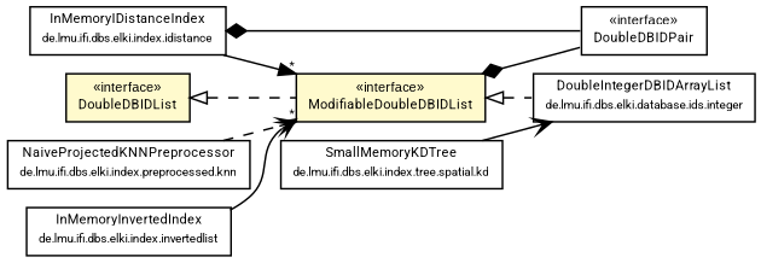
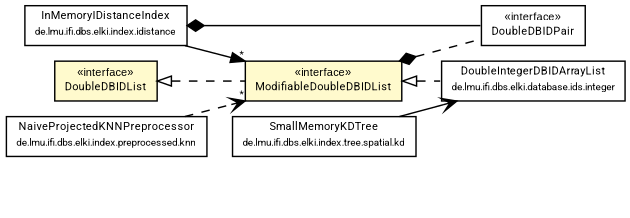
  digraph {
    fontname="Liberation Sans"
    nodesep=0.15
    rankdir=LR
    ranksep=0.25
    node [fontcolor=black fontname="Liberation Sans" fontsize=8 margin=0 shape=plaintext]
    edge [arrowhead=open color=black fontname="Liberation Sans" fontsize=7 labelfontname=Roboto labelfontsize=7 weight=1]
    n1 [height=0 label=<<table title="de.lmu.ifi.dbs.elki.index.idistance.InMemoryIDistanceIndex" border="0" cellborder="1" cellspacing="0" cellpadding="2" href="../../index/idistance/InMemoryIDistanceIndex.html" target="_parent"> 		<tr><td><table border="0" cellspacing="0" cellpadding="1"> 		<tr><td align="center" balign="center"> <font face="Roboto">InMemoryIDistanceIndex</font> </td></tr> 		<tr><td align="center" balign="center"> <font face="Roboto" point-size="7.0">de.lmu.ifi.dbs.elki.index.idistance</font> </td></tr> 		</table></td></tr> 		</table>> width=0]
    n2 [height=0 label=<<table title="de.lmu.ifi.dbs.elki.database.ids.ModifiableDoubleDBIDList" border="0" cellborder="1" cellspacing="0" cellpadding="2" bgcolor="lemonChiffon" href="ModifiableDoubleDBIDList.html" target="_parent"> 		<tr><td><table border="0" cellspacing="0" cellpadding="1"> 		<tr><td align="center" balign="center"> &#171;interface&#187; </td></tr> 		<tr><td align="center" balign="center"> <font face="Roboto">ModifiableDoubleDBIDList</font> </td></tr> 		</table></td></tr> 		</table>> width=0]
    n3 [height=0 label=<<table title="de.lmu.ifi.dbs.elki.database.ids.DoubleDBIDPair" border="0" cellborder="1" cellspacing="0" cellpadding="2" href="DoubleDBIDPair.html" target="_parent"> 		<tr><td><table border="0" cellspacing="0" cellpadding="1"> 		<tr><td align="center" balign="center"> &#171;interface&#187; </td></tr> 		<tr><td align="center" balign="center"> <font face="Roboto">DoubleDBIDPair</font> </td></tr> 		</table></td></tr> 		</table>> width=0]
    n4 [height=0 label=<<table title="de.lmu.ifi.dbs.elki.database.ids.integer.DoubleIntegerDBIDArrayList" border="0" cellborder="1" cellspacing="0" cellpadding="2" href="integer/DoubleIntegerDBIDArrayList.html" target="_parent"> 		<tr><td><table border="0" cellspacing="0" cellpadding="1"> 		<tr><td align="center" balign="center"> <font face="Roboto">DoubleIntegerDBIDArrayList</font> </td></tr> 		<tr><td align="center" balign="center"> <font face="Roboto" point-size="7.0">de.lmu.ifi.dbs.elki.database.ids.integer</font> </td></tr> 		</table></td></tr> 		</table>> width=0]
    n5 [height=0 label=<<table title="de.lmu.ifi.dbs.elki.database.ids.DoubleDBIDList" border="0" cellborder="1" cellspacing="0" cellpadding="2" bgcolor="LemonChiffon" href="DoubleDBIDList.html" target="_parent"> 		<tr><td><table border="0" cellspacing="0" cellpadding="1"> 		<tr><td align="center" balign="center"> &#171;interface&#187; </td></tr> 		<tr><td align="center" balign="center"> <font face="Roboto">DoubleDBIDList</font> </td></tr> 		</table></td></tr> 		</table>> width=0]
    n6 [height=0 label=<<table title="de.lmu.ifi.dbs.elki.index.preprocessed.knn.NaiveProjectedKNNPreprocessor" border="0" cellborder="1" cellspacing="0" cellpadding="2" href="../../index/preprocessed/knn/NaiveProjectedKNNPreprocessor.html" target="_parent"> 		<tr><td><table border="0" cellspacing="0" cellpadding="1"> 		<tr><td align="center" balign="center"> <font face="Roboto">NaiveProjectedKNNPreprocessor</font> </td></tr> 		<tr><td align="center" balign="center"> <font face="Roboto" point-size="7.0">de.lmu.ifi.dbs.elki.index.preprocessed.knn</font> </td></tr> 		</table></td></tr> 		</table>> width=0]
    n7 [height=0 label=<<table title="de.lmu.ifi.dbs.elki.index.tree.spatial.kd.SmallMemoryKDTree" border="0" cellborder="1" cellspacing="0" cellpadding="2" href="../../index/tree/spatial/kd/SmallMemoryKDTree.html" target="_parent"> 		<tr><td><table border="0" cellspacing="0" cellpadding="1"> 		<tr><td align="center" balign="center"> <font face="Roboto">SmallMemoryKDTree</font> </td></tr> 		<tr><td align="center" balign="center"> <font face="Roboto" point-size="7.0">de.lmu.ifi.dbs.elki.index.tree.spatial.kd</font> </td></tr> 		</table></td></tr> 		</table>> width=0]
-   n8 [height=0 label=<<table title="de.lmu.ifi.dbs.elki.index.invertedlist.InMemoryInvertedIndex" border="0" cellborder="1" cellspacing="0" cellpadding="2" href="../../index/invertedlist/InMemoryInvertedIndex.html" target="_parent"> 		<tr><td><table border="0" cellspacing="0" cellpadding="1"> 		<tr><td align="center" balign="center"> <font face="Roboto">InMemoryInvertedIndex</font> </td></tr> 		<tr><td align="center" balign="center"> <font face="Roboto" point-size="7.0">de.lmu.ifi.dbs.elki.index.invertedlist</font> </td></tr> 		</table></td></tr> 		</table>> width=0]
    n1 -> n2 [arrowhead=normal headlabel="*"]
    n1 -> n3 [arrowhead=none arrowtail=diamond dir=back weight=6]
-   n2 -> n3 [arrowhead=none arrowtail=diamond dir=back weight=6]
+   n2 -> n3 [arrowhead=none arrowtail=diamond dir=back weight=6 style=dashed]
    n2 -> n4 [arrowtail=empty dir=back style=dashed weight=9 arrowhead=""]
    n5 -> n2 [arrowtail=empty dir=back style=dashed weight=9 arrowhead=""]
    n6 -> n2 [headlabel="*" style=dashed]
    n7 -> n4
-   n8 -> n2 [headlabel="*"]
  }
